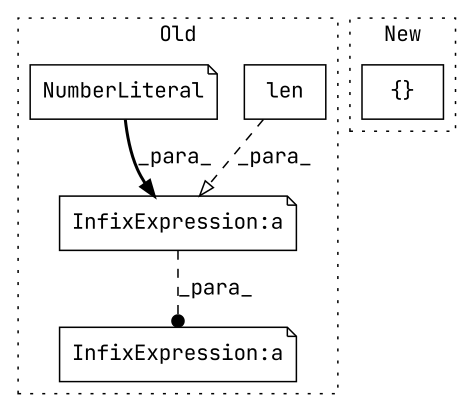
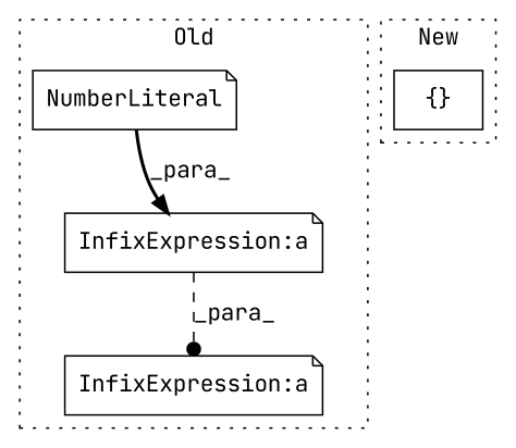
  digraph {
    fontname="JetBrains Mono"
    node [a=27 l=3 shape=note fontname="JetBrains Mono"]
    edge [style=dashed fontname="JetBrains Mono"]
-   n1 [a=32 l="4,1" label=len s="1675,1685" shape=box]
    n2 [label="InfixExpression:a" s=1672]
    n3 [label="InfixExpression:a" s=1665]
    n4 [a=34 label=NumberLiteral s=1669]
    n5 [a=4 l="1,1" label="{}" s="1726,1791" shape=box]
    subgraph cluster_1 {
      label=Old
      style=dotted
-     n1
      n2
      n3
      n4
    }
    subgraph cluster_2 {
      label=New
      style=dotted
      n5
    }
-   n1 -> n2 [label=_para_ arrowhead=onormal]
    n2 -> n3 [label=_para_ arrowhead=dot]
    n4 -> n2 [label=_para_ style=bold arrowhead=normal]
  }
